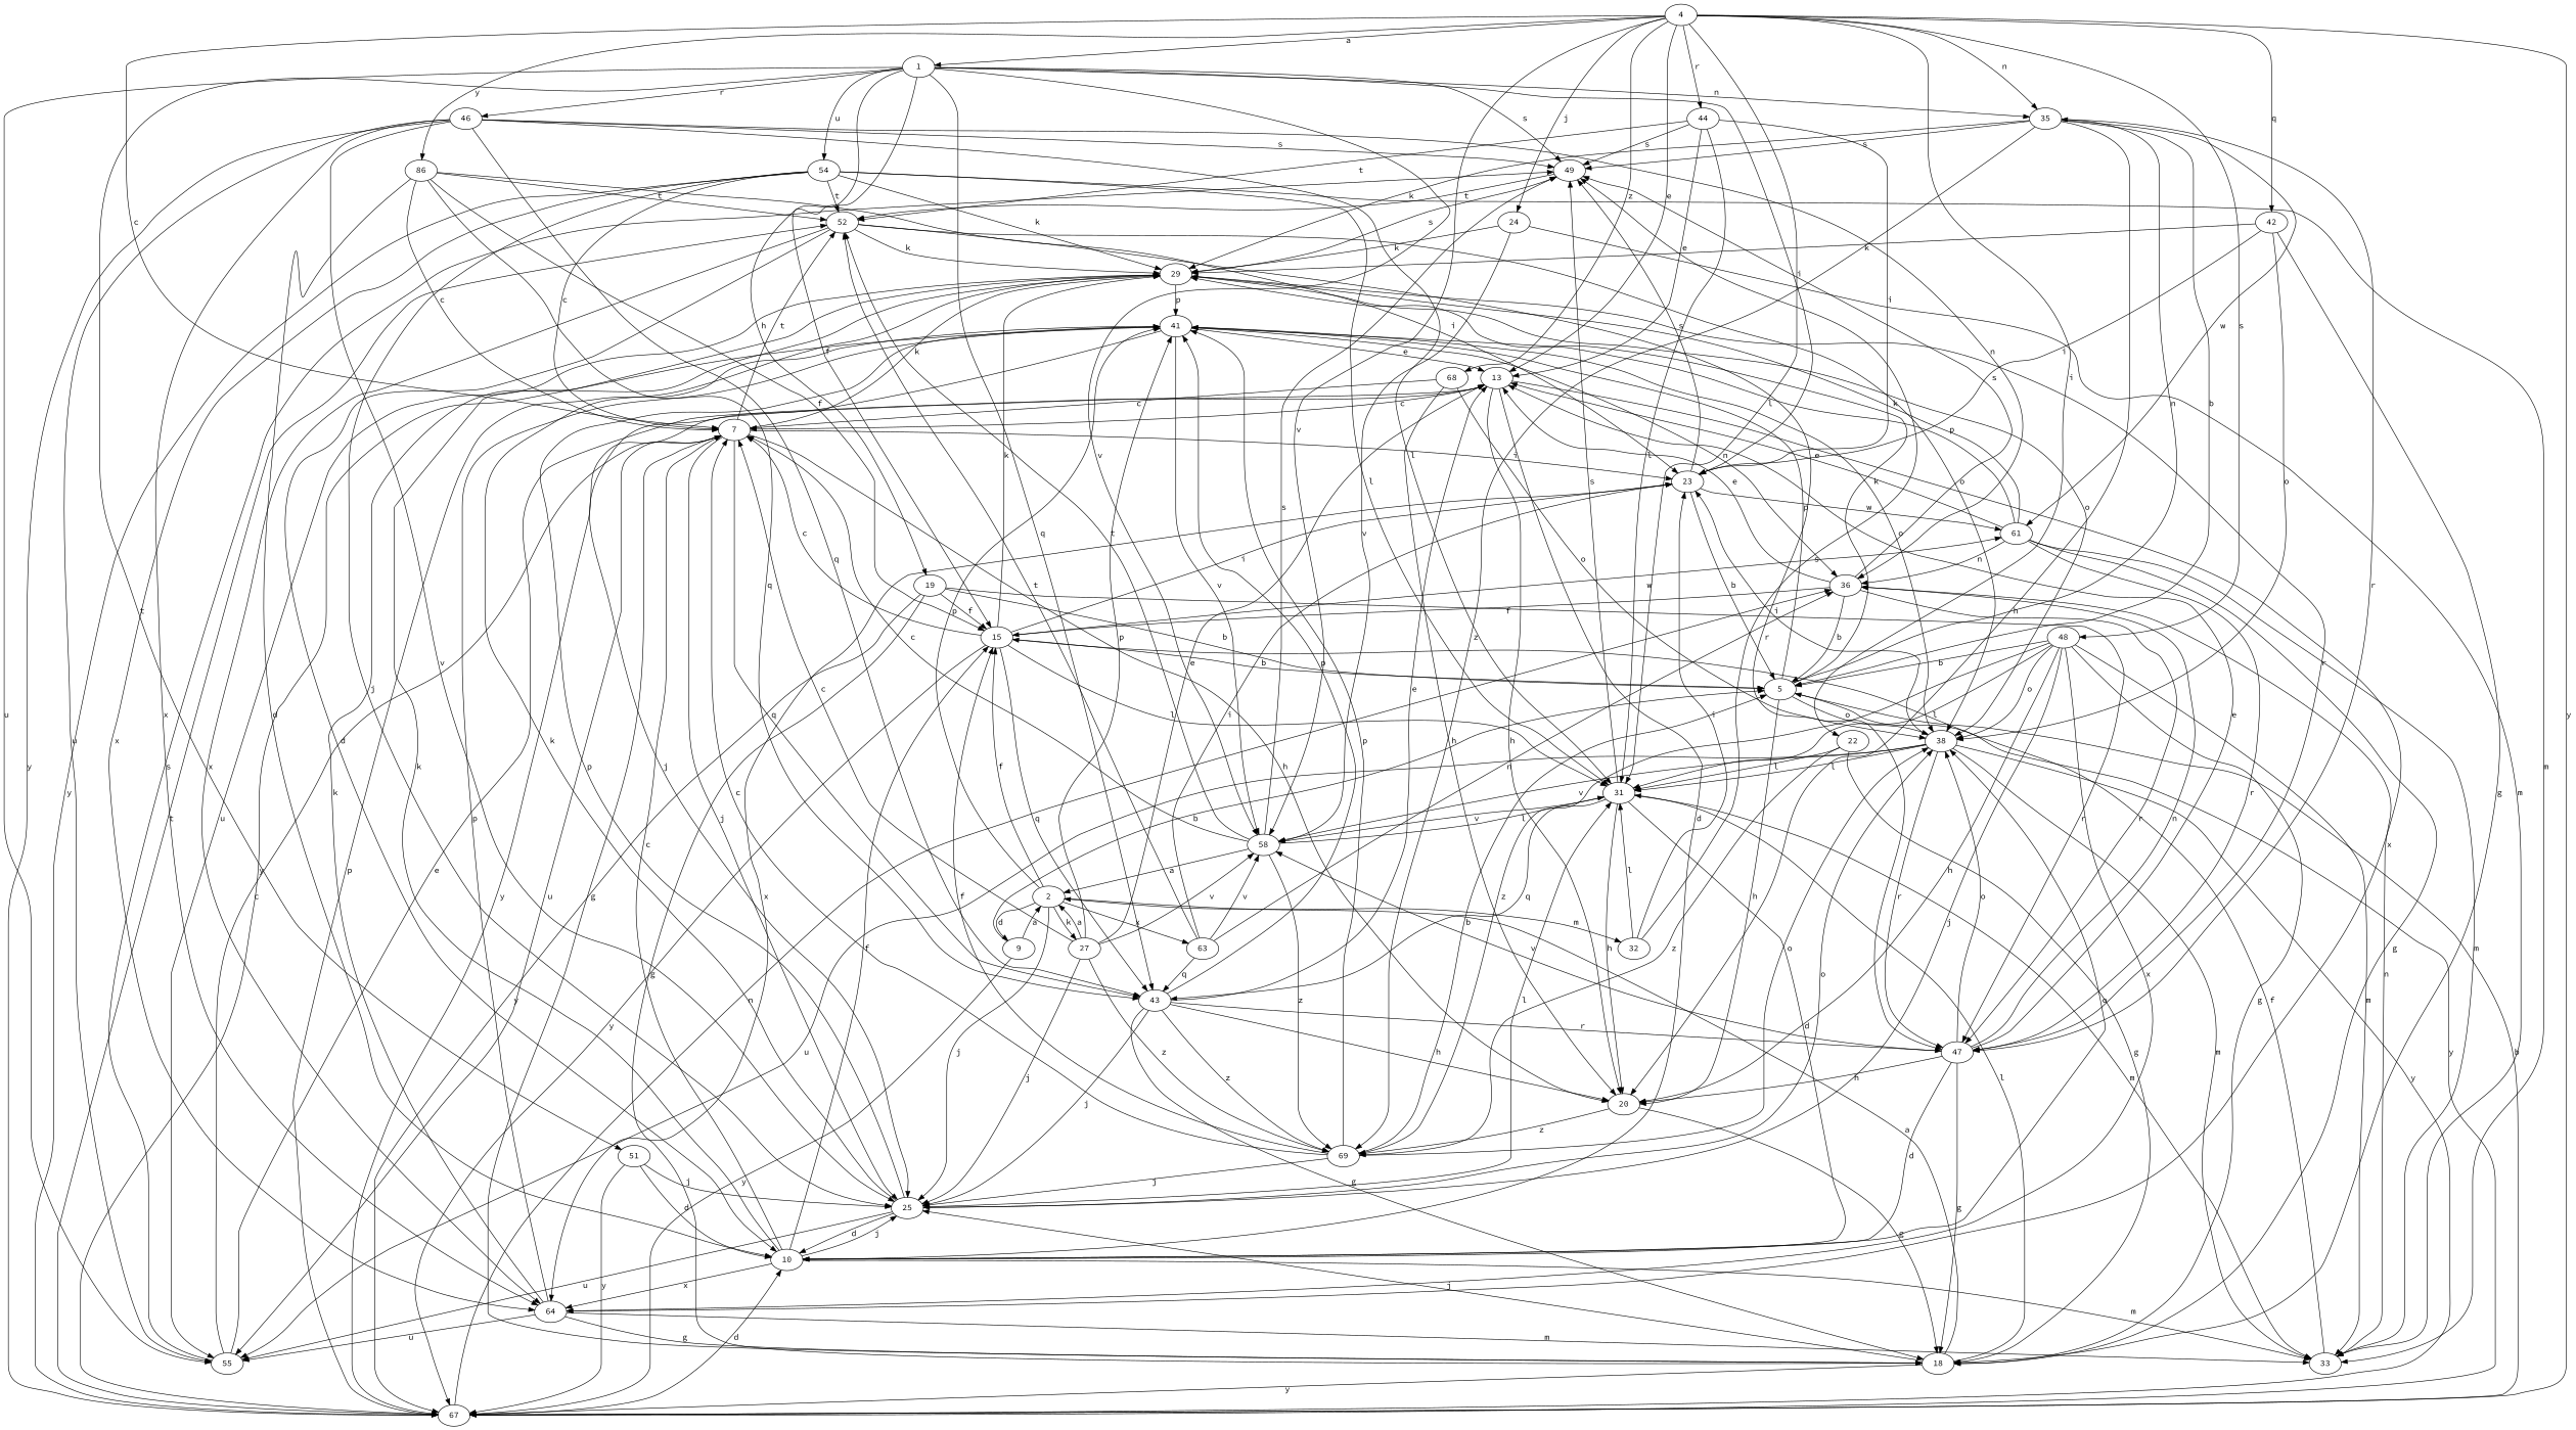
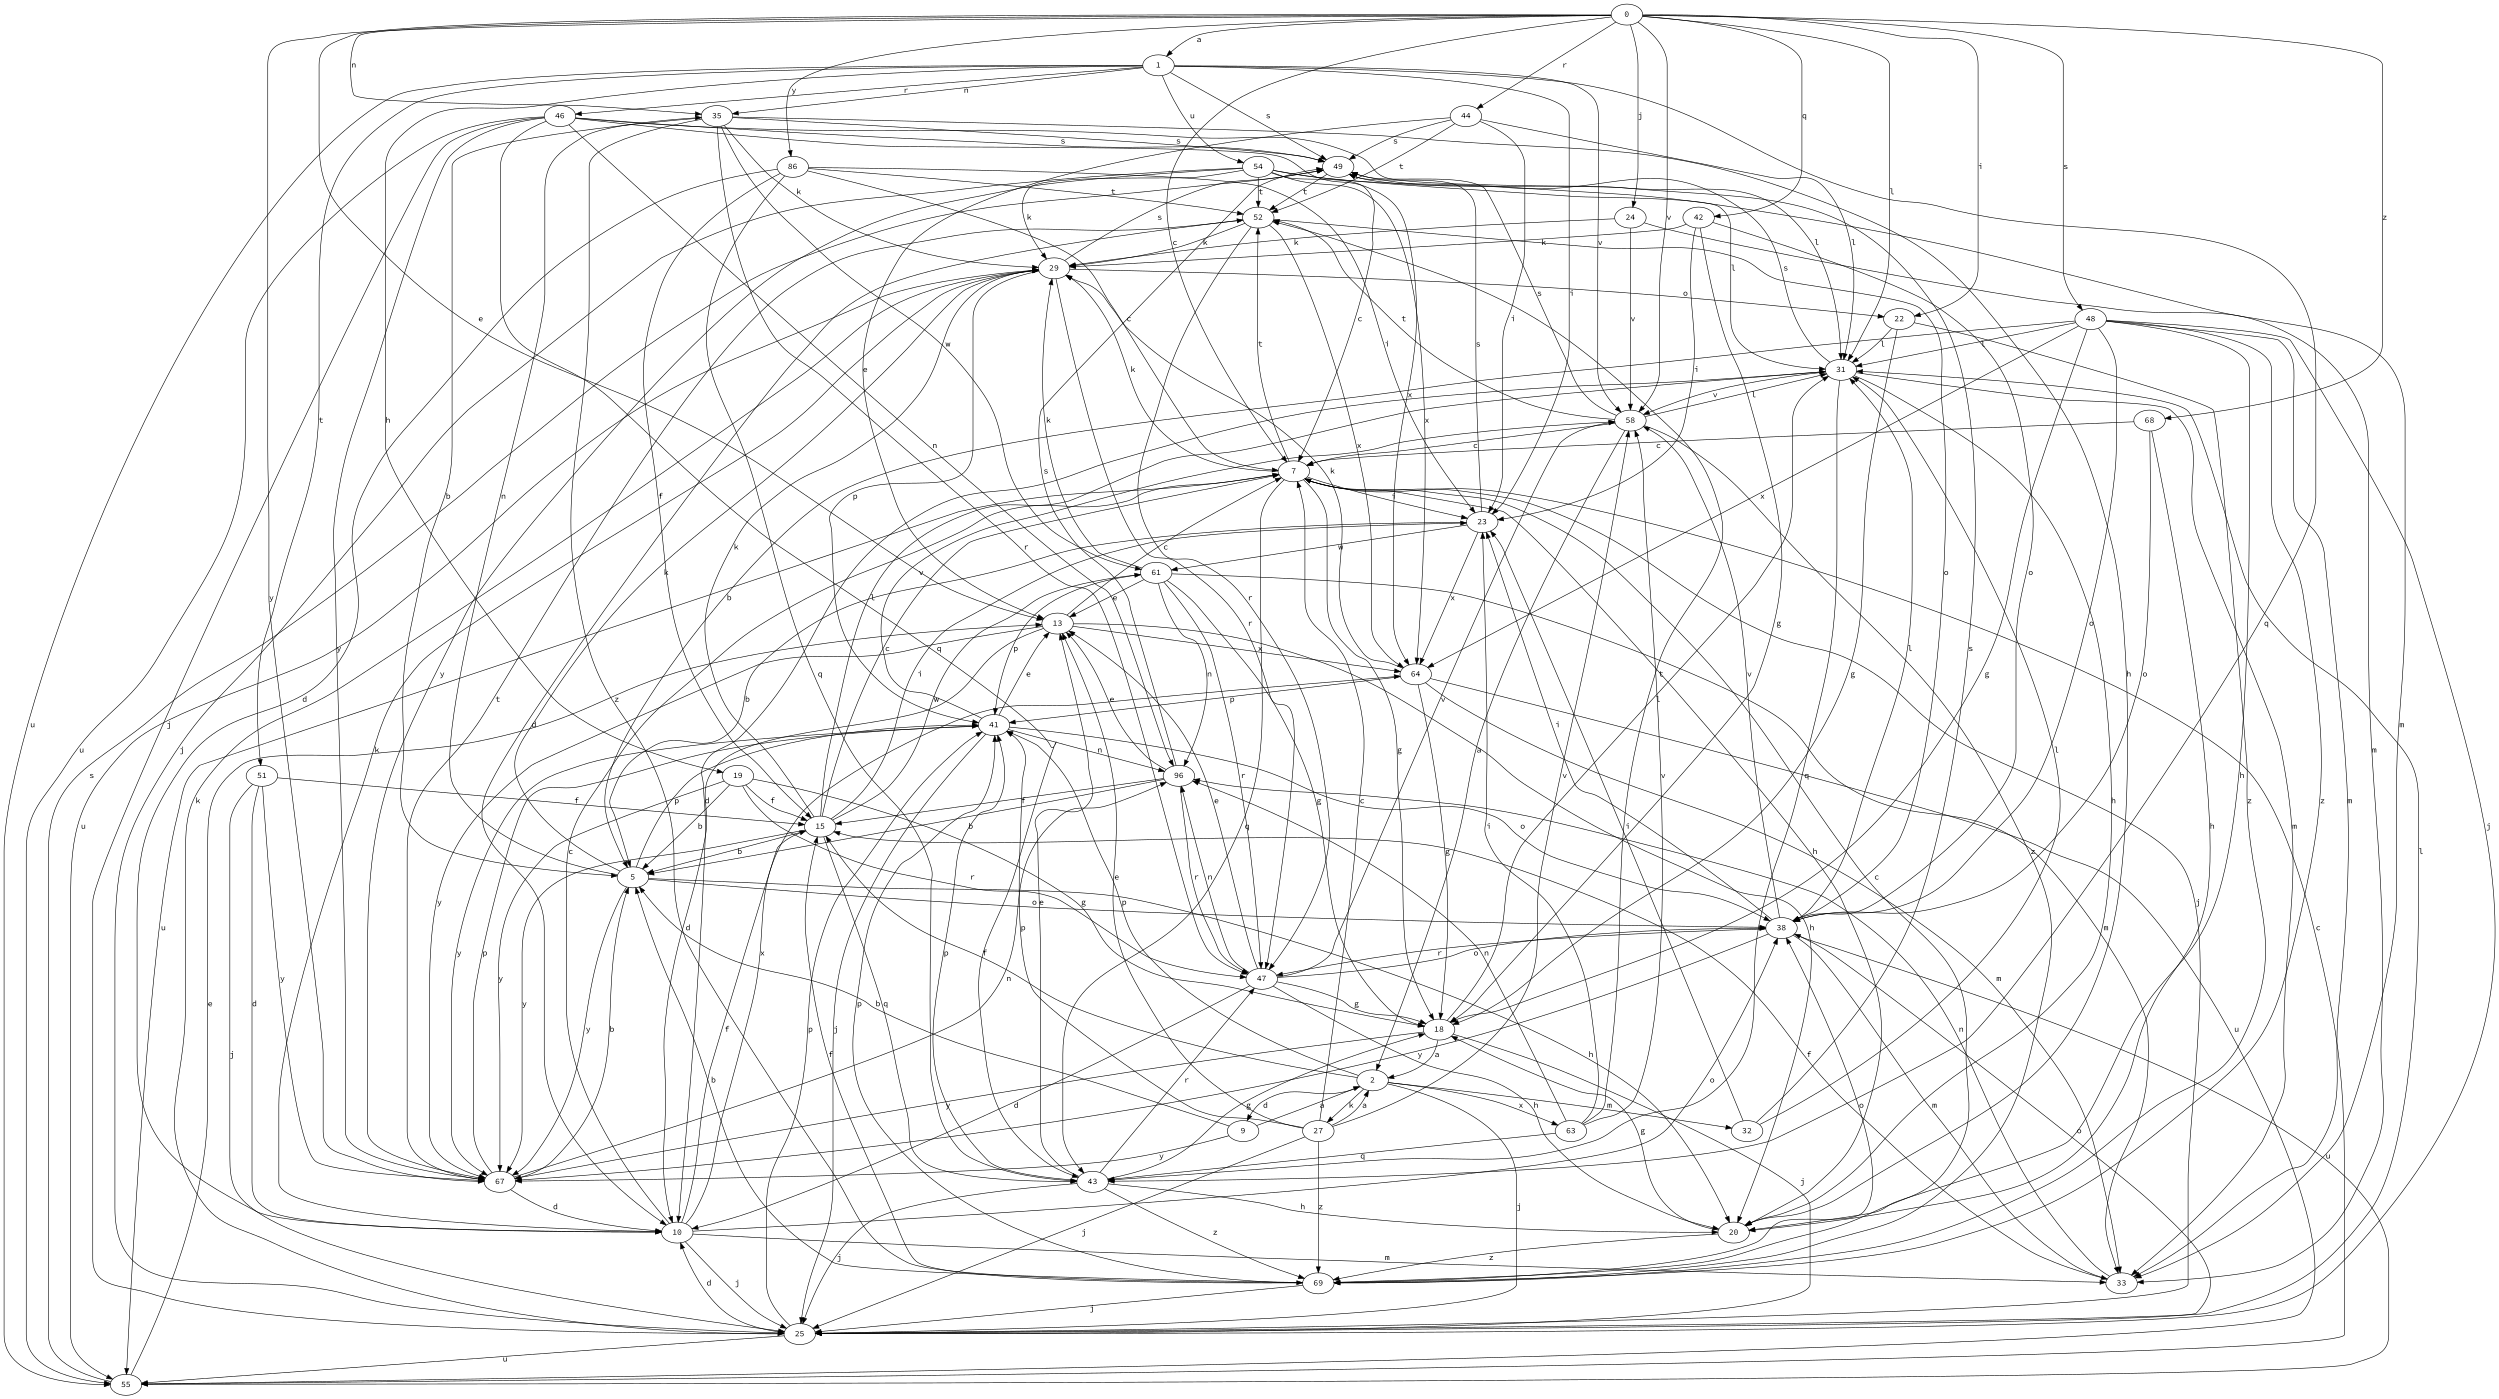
  strict digraph {
    fontname="Source Code Pro"
    node [fontname="Source Code Pro"]
    edge [fontname="Source Code Pro"]
-   0 [label=4]
+   0
    1
    7
    13
    22
    24
    31
    35
    42
    44
    48
    58
    n13 [label=86]
    67
    68
    19
    23
    43
    46
    49
    51
    54
    55
    25
    20
    29
    18
    52
    10
    64
    69
    33
    5
    61
    47
    38
    2
    15
    41
-   36
+   36 [label=96]
    9
    27
    32
    63
    0 -> 1 [label=a]
    0 -> 7 [label=c]
    0 -> 13 [label=e]
    0 -> 22 [label=i]
    0 -> 24 [label=j]
    0 -> 31 [label=l]
    0 -> 35 [label=n]
    0 -> 42 [label=q]
    0 -> 44 [label=r]
    0 -> 48 [label=s]
    0 -> 58 [label=v]
    0 -> n13 [label=y]
    0 -> 67 [label=y]
    0 -> 68 [label=z]
    1 -> 35 [label=n]
    1 -> 58 [label=v]
    1 -> 19 [label=h]
    1 -> 23 [label=i]
    1 -> 43 [label=q]
    1 -> 46 [label=r]
    1 -> 49 [label=s]
    1 -> 51 [label=t]
    1 -> 54 [label=u]
    1 -> 55 [label=u]
    7 -> 23 [label=i]
    7 -> 43 [label=q]
    7 -> 55 [label=u]
    7 -> 25 [label=j]
    7 -> 20 [label=h]
    7 -> 29 [label=k]
    7 -> 18 [label=g]
    7 -> 52 [label=t]
    13 -> 7 [label=c]
    13 -> 67 [label=y]
    13 -> 20 [label=h]
    13 -> 10 [label=d]
    13 -> 64 [label=x]
    22 -> 31 [label=l]
    22 -> 18 [label=g]
    22 -> 69 [label=z]
    24 -> 58 [label=v]
    24 -> 29 [label=k]
    24 -> 33 [label=m]
    31 -> 58 [label=v]
    31 -> 43 [label=q]
    31 -> 49 [label=s]
    31 -> 20 [label=h]
    31 -> 10 [label=d]
    31 -> 33 [label=m]
    35 -> 49 [label=s]
    35 -> 20 [label=h]
    35 -> 29 [label=k]
    35 -> 69 [label=z]
    35 -> 5 [label=b]
    35 -> 61 [label=w]
    35 -> 47 [label=r]
    42 -> 23 [label=i]
    42 -> 29 [label=k]
    42 -> 18 [label=g]
    42 -> 38 [label=o]
    44 -> 13 [label=e]
    44 -> 31 [label=l]
    44 -> 23 [label=i]
    44 -> 49 [label=s]
    44 -> 52 [label=t]
    48 -> 31 [label=l]
    48 -> 25 [label=j]
    48 -> 20 [label=h]
    48 -> 18 [label=g]
    48 -> 64 [label=x]
    48 -> 69 [label=z]
    48 -> 33 [label=m]
    48 -> 5 [label=b]
    48 -> 38 [label=o]
    58 -> 7 [label=c]
    58 -> 31 [label=l]
    58 -> 49 [label=s]
    58 -> 52 [label=t]
    58 -> 69 [label=z]
    58 -> 2 [label=a]
    n13 -> 7 [label=c]
    n13 -> 23 [label=i]
    n13 -> 43 [label=q]
    n13 -> 52 [label=t]
    n13 -> 10 [label=d]
    n13 -> 15 [label=f]
    67 -> 52 [label=t]
    67 -> 10 [label=d]
    67 -> 5 [label=b]
    67 -> 41 [label=p]
    67 -> 36 [label=n]
    68 -> 7 [label=c]
    68 -> 20 [label=h]
    68 -> 38 [label=o]
    19 -> 67 [label=y]
    19 -> 18 [label=g]
    19 -> 5 [label=b]
    19 -> 47 [label=r]
    19 -> 15 [label=f]
    23 -> 49 [label=s]
    23 -> 64 [label=x]
    23 -> 5 [label=b]
    23 -> 61 [label=w]
    43 -> 13 [label=e]
    43 -> 25 [label=j]
    43 -> 20 [label=h]
    43 -> 18 [label=g]
    43 -> 69 [label=z]
    43 -> 47 [label=r]
    43 -> 41 [label=p]
    46 -> 31 [label=l]
    46 -> 67 [label=y]
    46 -> 43 [label=q]
    46 -> 49 [label=s]
    46 -> 55 [label=u]
-   46 -> 25 [label=v]
+   46 -> 25 [label=j]
    46 -> 64 [label=x]
    46 -> 36 [label=n]
    49 -> 52 [label=t]
    51 -> 67 [label=y]
    51 -> 25 [label=j]
    51 -> 10 [label=d]
-   1 -> 15 [label=f]
+   51 -> 15 [label=f]
    54 -> 7 [label=c]
    54 -> 31 [label=l]
    54 -> 67 [label=y]
    54 -> 25 [label=j]
    54 -> 29 [label=k]
    54 -> 52 [label=t]
    54 -> 64 [label=x]
    54 -> 33 [label=m]
    55 -> 7 [label=c]
    55 -> 13 [label=e]
    55 -> 49 [label=s]
    25 -> 31 [label=l]
    25 -> 55 [label=u]
    25 -> 29 [label=k]
    25 -> 10 [label=d]
    25 -> 38 [label=o]
    25 -> 41 [label=p]
    20 -> 18 [label=g]
    20 -> 69 [label=z]
    29 -> 49 [label=s]
    29 -> 55 [label=u]
    29 -> 47 [label=r]
-   29 -> 38 [label=o]
+   29 -> 22 [label=o]
    29 -> 41 [label=p]
    18 -> 31 [label=l]
    18 -> 67 [label=y]
    18 -> 25 [label=j]
    18 -> 2 [label=a]
    52 -> 29 [label=k]
    52 -> 10 [label=d]
    52 -> 64 [label=x]
    52 -> 47 [label=r]
    52 -> 38 [label=o]
    10 -> 7 [label=c]
    10 -> 25 [label=j]
    10 -> 29 [label=k]
    10 -> 64 [label=x]
    10 -> 33 [label=m]
    10 -> 38 [label=o]
    10 -> 15 [label=f]
    64 -> 55 [label=u]
    64 -> 29 [label=k]
    64 -> 18 [label=g]
    64 -> 33 [label=m]
    64 -> 41 [label=p]
    69 -> 7 [label=c]
    69 -> 25 [label=j]
    69 -> 5 [label=b]
    69 -> 38 [label=o]
    69 -> 15 [label=f]
    69 -> 41 [label=p]
    33 -> 15 [label=f]
    33 -> 36 [label=n]
    5 -> 35 [label=n]
    5 -> 67 [label=y]
    5 -> 20 [label=h]
    5 -> 29 [label=k]
    5 -> 38 [label=o]
    5 -> 41 [label=p]
    61 -> 13 [label=e]
    61 -> 29 [label=k]
    61 -> 18 [label=g]
    61 -> 33 [label=m]
    61 -> 47 [label=r]
    61 -> 41 [label=p]
    61 -> 36 [label=n]
    47 -> 13 [label=e]
    47 -> 58 [label=v]
    47 -> 20 [label=h]
    47 -> 18 [label=g]
    47 -> 10 [label=d]
    47 -> 38 [label=o]
    47 -> 36 [label=n]
    38 -> 31 [label=l]
    38 -> 58 [label=v]
    38 -> 67 [label=y]
    38 -> 23 [label=i]
    38 -> 55 [label=u]
    38 -> 33 [label=m]
    38 -> 47 [label=r]
    2 -> 25 [label=j]
    2 -> 15 [label=f]
    2 -> 41 [label=p]
    2 -> 9 [label=d]
    2 -> 27 [label=k]
    2 -> 32 [label=m]
    2 -> 63 [label=x]
    15 -> 7 [label=c]
    15 -> 31 [label=l]
    15 -> 67 [label=y]
    15 -> 23 [label=i]
    15 -> 43 [label=q]
    15 -> 29 [label=k]
    15 -> 5 [label=b]
    15 -> 61 [label=w]
    41 -> 13 [label=e]
    41 -> 58 [label=v]
    41 -> 67 [label=y]
    41 -> 25 [label=j]
    41 -> 38 [label=o]
    41 -> 36 [label=n]
    36 -> 13 [label=e]
    36 -> 49 [label=s]
    36 -> 5 [label=b]
    36 -> 47 [label=r]
    36 -> 15 [label=f]
    9 -> 67 [label=y]
    9 -> 5 [label=b]
    9 -> 2 [label=a]
    27 -> 7 [label=c]
    27 -> 13 [label=e]
    27 -> 58 [label=v]
    27 -> 25 [label=j]
    27 -> 69 [label=z]
    27 -> 2 [label=a]
    27 -> 41 [label=p]
    32 -> 31 [label=l]
    32 -> 23 [label=i]
    32 -> 49 [label=s]
    63 -> 58 [label=v]
    63 -> 23 [label=i]
    63 -> 43 [label=q]
    63 -> 52 [label=t]
    63 -> 36 [label=n]
  }
